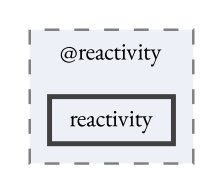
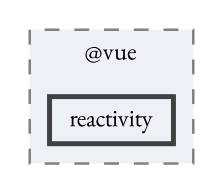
  digraph {
    compound=true
    fontname="EB Garamond"
    n1 [color=grey25 fillcolor="#edf0f7" fontname="EB Garamond" fontsize=10 height=0.2 label=reactivity shape=box style="filled,bold" width=0.4]
    subgraph cluster_1 {
      bgcolor="#edf0f7"
      fontsize=10
-     label="@reactivity"
+     label="@vue"
      pencolor=grey50
      style="filled,dashed"
      n1
    }
  }
